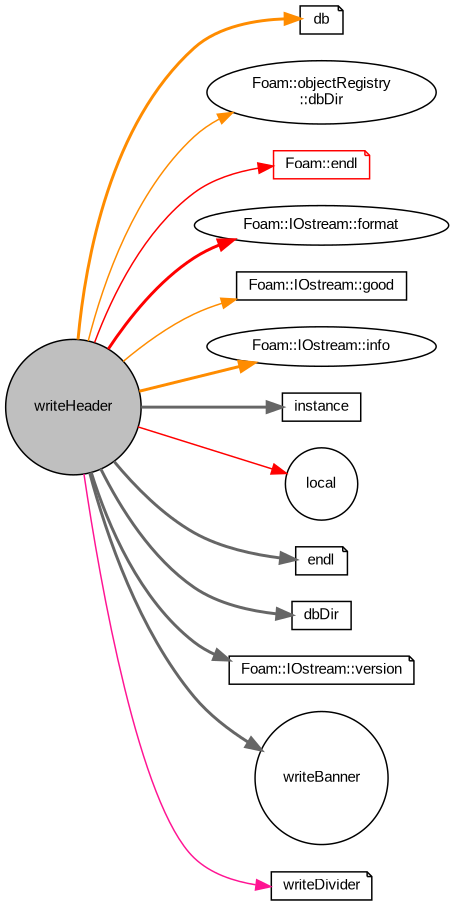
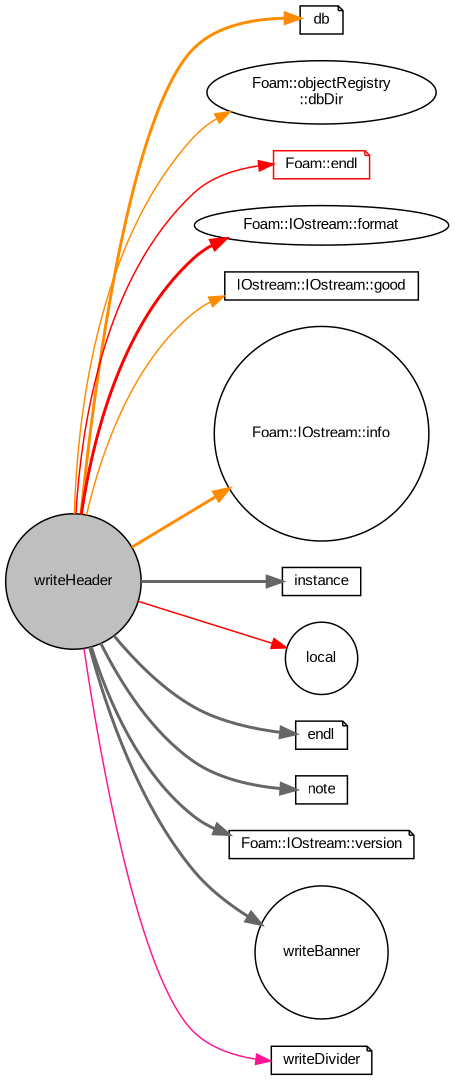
  digraph {
    fontname="Liberation Sans"
    rankdir=LR
    node [color=black fontname="Liberation Sans" fontsize=10 shape=note]
    edge [color=gray40 fontname="Liberation Sans" fontsize=10 labelfontname=FreeSans labelfontsize=10 style=bold]
    n1 [fillcolor=grey75 fontcolor=black height=0.2 label=writeHeader shape=circle style=filled width=0.4]
    n2 [height=0.2 label=db width=0.4]
    n3 [height=0.2 label="Foam::objectRegistry\l::dbDir" shape=ellipse width=0.4]
    n4 [color=red height=0.2 label="Foam::endl" width=0.4]
    n5 [height=0.2 label="Foam::IOstream::format" shape=ellipse width=0.4]
-   n6 [height=0.2 label="Foam::IOstream::good" shape=box width=0.4]
-   n7 [height=0.2 label="Foam::IOstream::info" shape=ellipse width=0.4]
+   n6 [height=0.2 label="IOstream::IOstream::good" shape=box width=0.4]
+   n7 [height=0.2 label="Foam::IOstream::info" shape=circle width=0.4]
    n8 [height=0.2 label=instance shape=box width=0.4]
    n9 [height=0.2 label=local shape=circle width=0.4]
    n10 [height=0.2 label=endl width=0.4]
-   n11 [height=0.2 label=dbDir shape=box width=0.4]
+   n11 [height=0.2 label=note shape=box width=0.4]
    n12 [height=0.2 label="Foam::IOstream::version" width=0.4]
    n13 [height=0.2 label=writeBanner shape=circle width=0.4]
    n14 [height=0.2 label=writeDivider width=0.4]
    n1 -> n2 [color=darkorange]
    n1 -> n3 [color=darkorange style=solid]
    n1 -> n4 [color=red style=solid]
    n1 -> n5 [color=red]
    n1 -> n6 [color=darkorange style=solid]
    n1 -> n7 [color=darkorange]
    n1 -> n8
    n1 -> n9 [color=red style=solid]
    n1 -> n10
    n1 -> n11
    n1 -> n12
    n1 -> n13
    n1 -> n14 [color=deeppink style=solid]
  }
